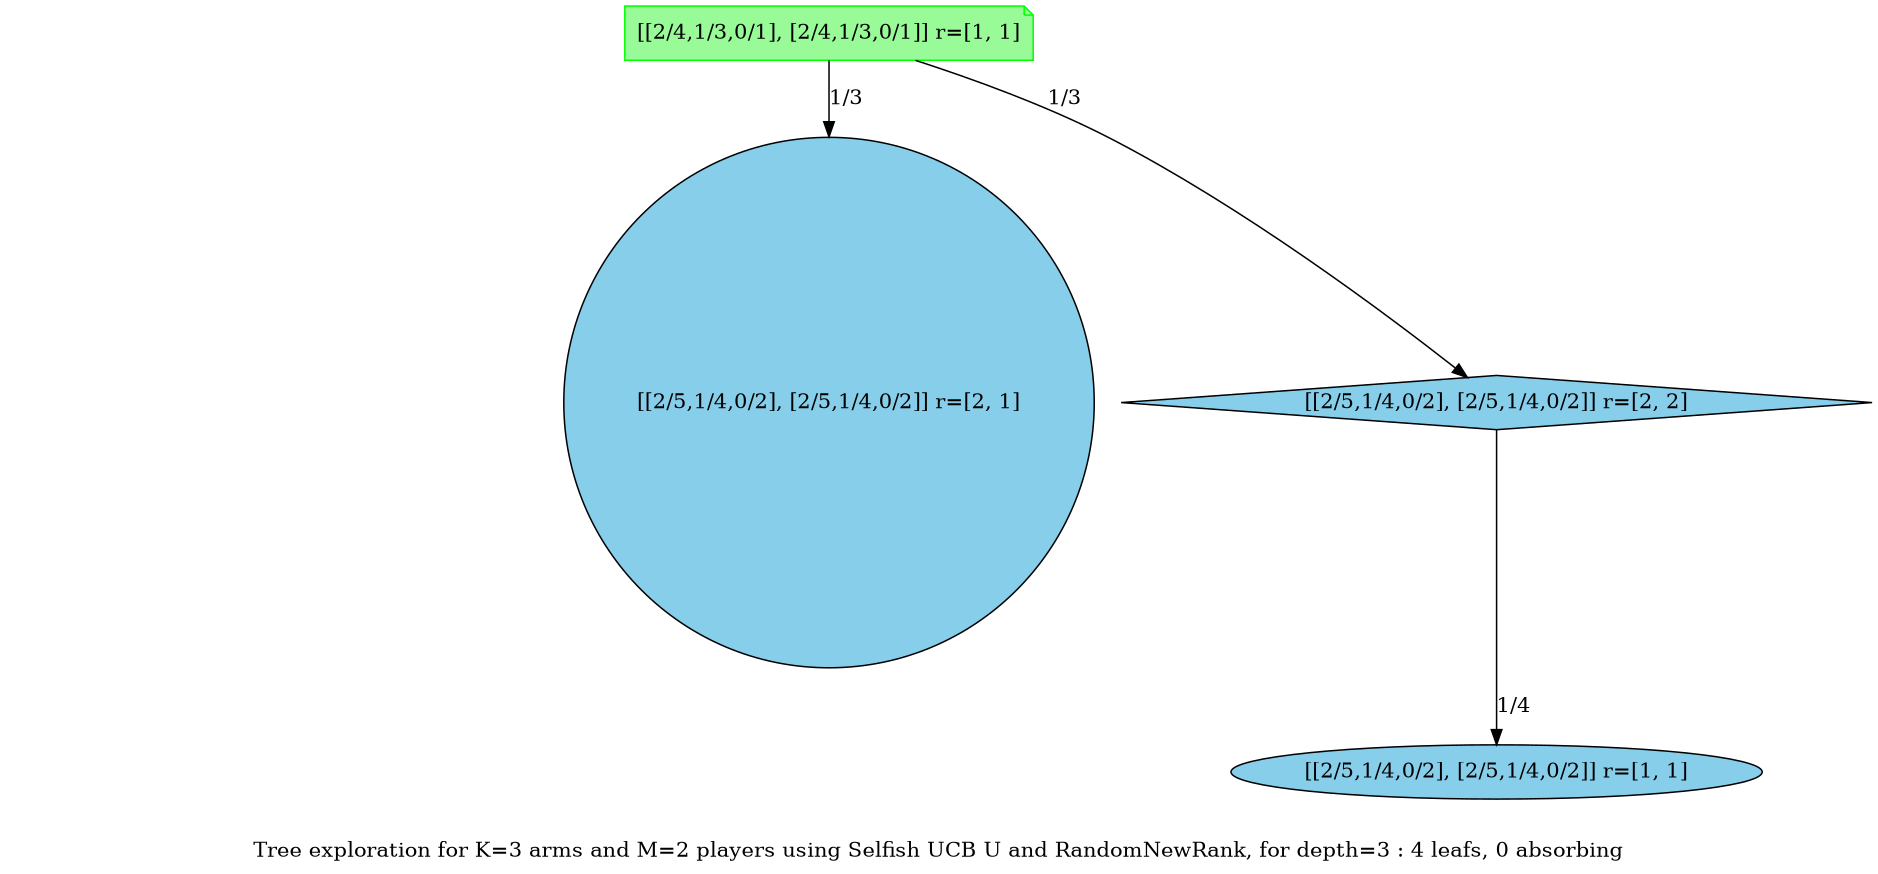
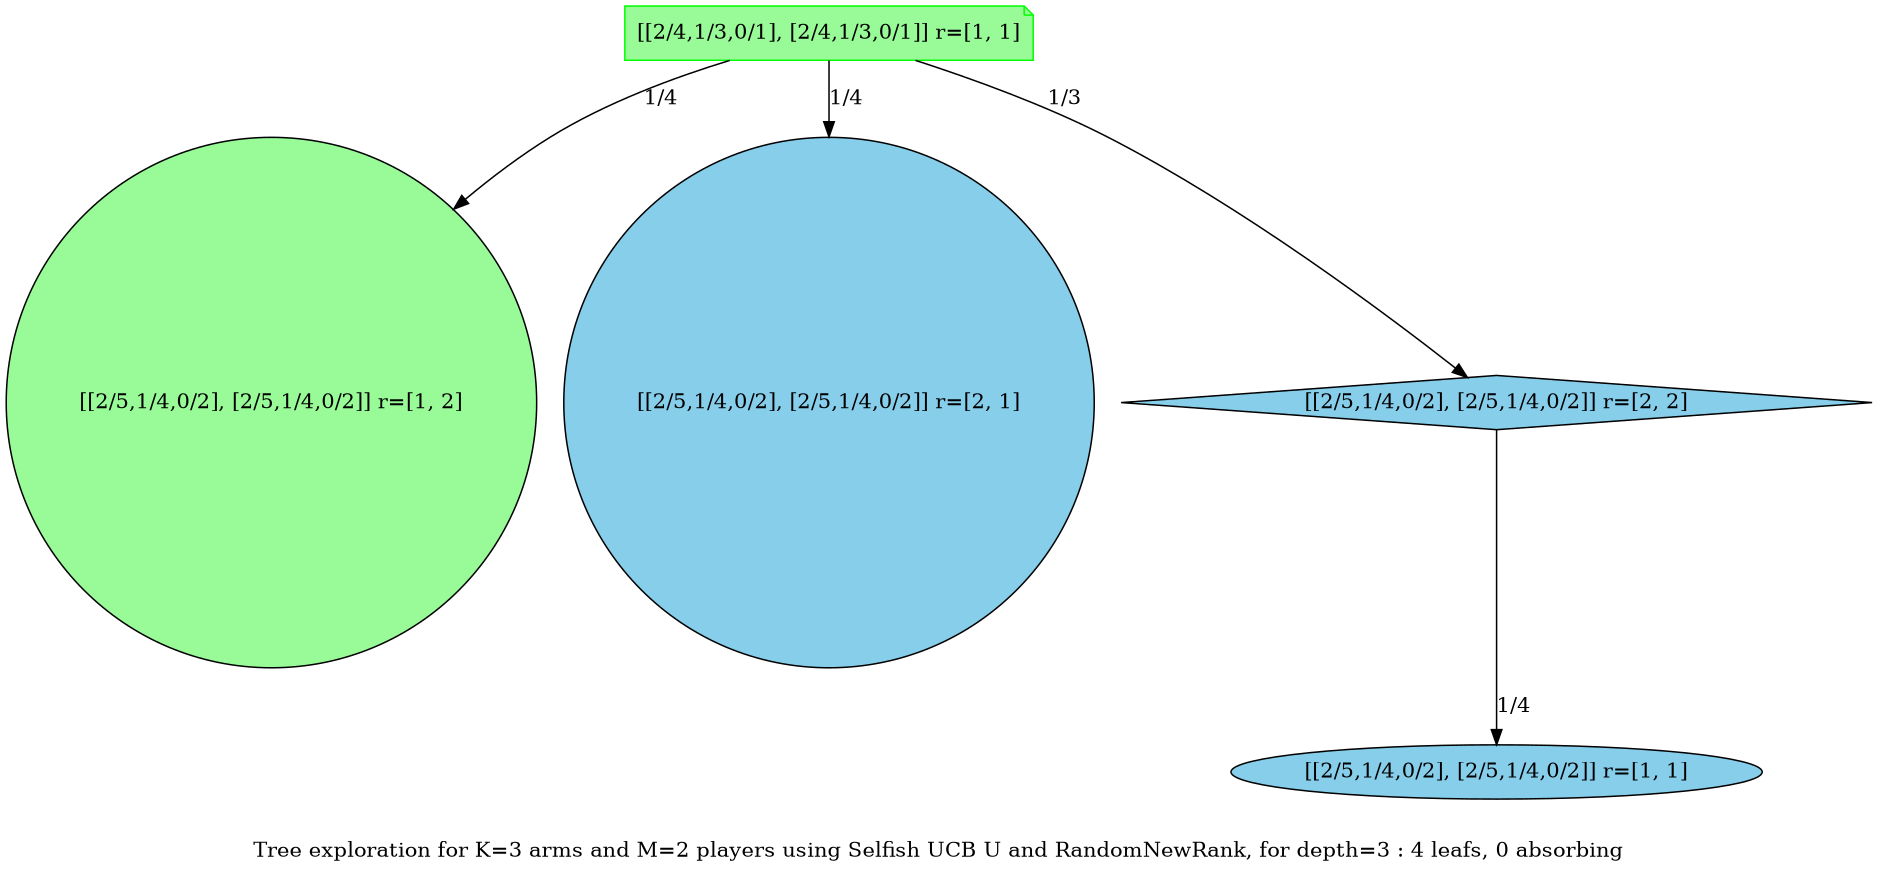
  digraph {
    label="Tree exploration for K=3 arms and M=2 players using Selfish UCB U and RandomNewRank, for depth=3 : 4 leafs, 0 absorbing"
    node [fillcolor=skyblue shape=circle style=filled]
    edge [color=black]
    n1 [color=green fillcolor=palegreen label="[[2/4,1/3,0/1], [2/4,1/3,0/1]] r=[1, 1]" shape=note]
+   n2 [fillcolor=palegreen label="[[2/5,1/4,0/2], [2/5,1/4,0/2]] r=[1, 2]"]
    n3 [label="[[2/5,1/4,0/2], [2/5,1/4,0/2]] r=[2, 1]"]
    n4 [label="[[2/5,1/4,0/2], [2/5,1/4,0/2]] r=[2, 2]" shape=diamond]
    n5 [label="[[2/5,1/4,0/2], [2/5,1/4,0/2]] r=[1, 1]" shape=ellipse]
-   n1 -> n3 [label="1/3"]
+   n1 -> n2 [label="1/4"]
+   n1 -> n3 [label="1/4"]
    n1 -> n4 [label="1/3"]
    n4 -> n5 [label="1/4"]
  }
